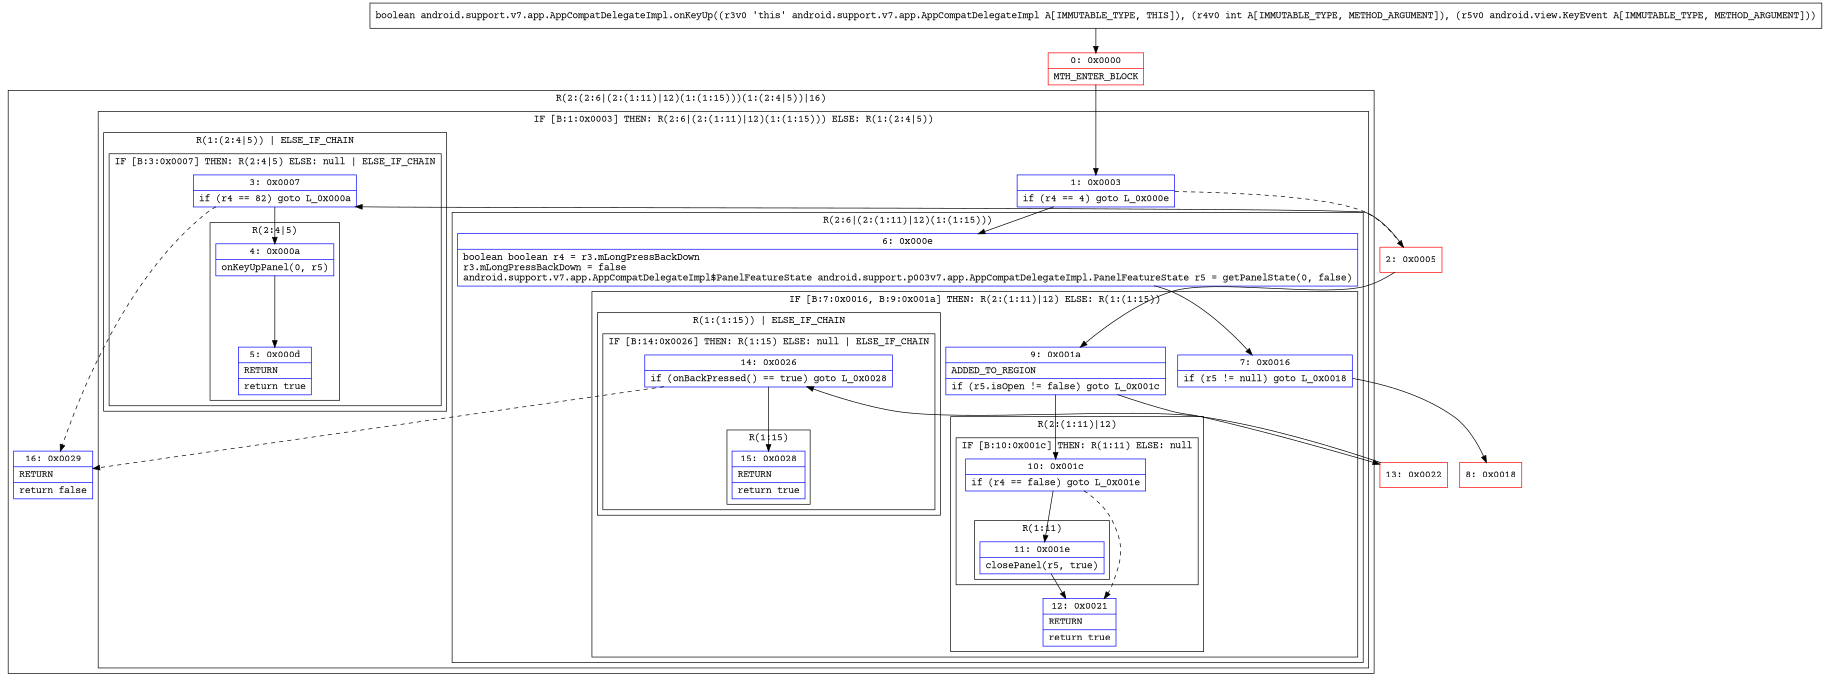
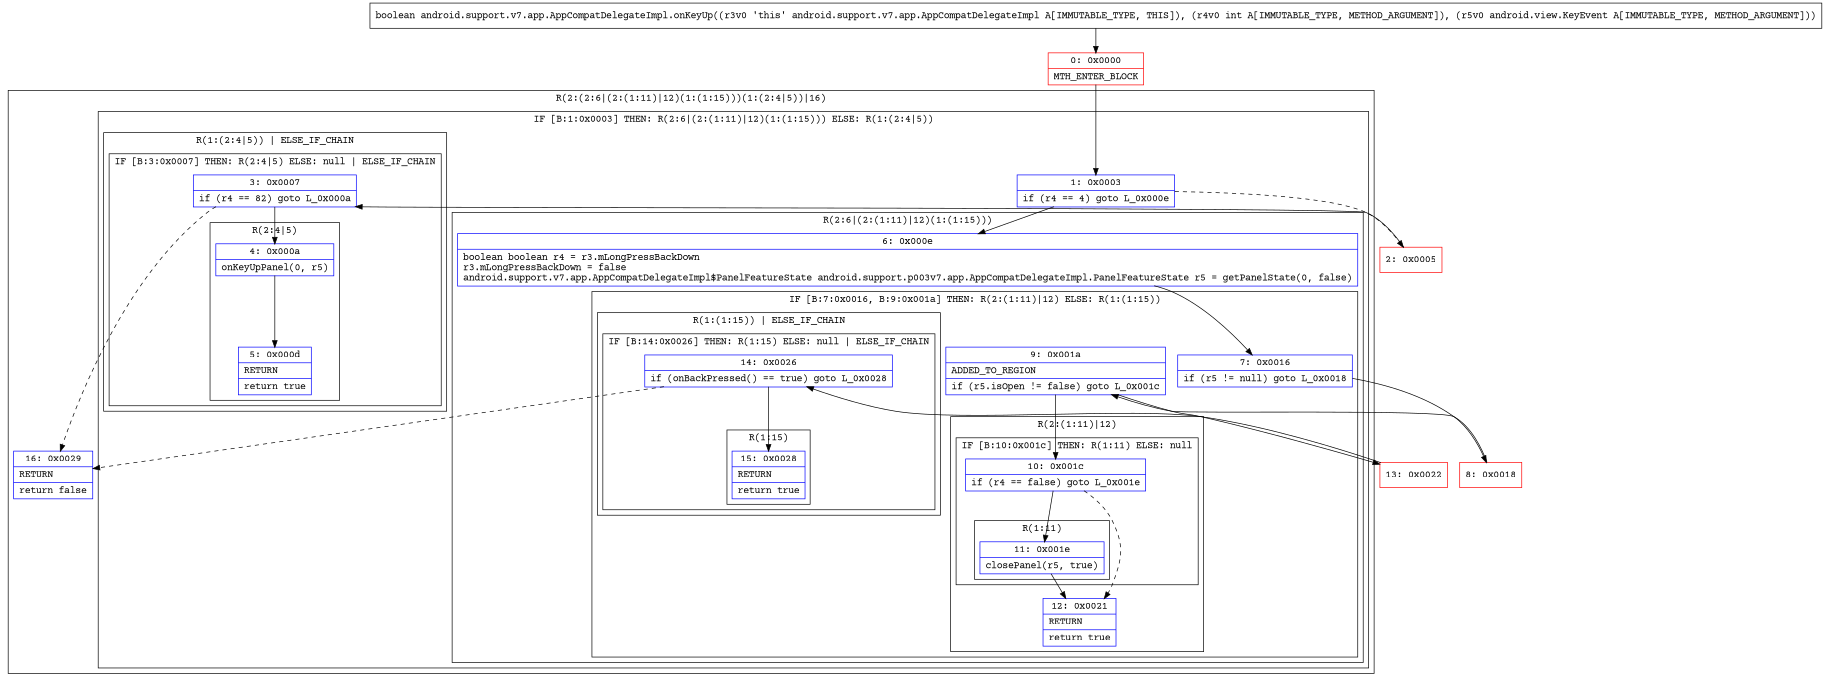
  digraph {
    fontname="Courier Prime"
    node [color=blue fontname="Courier Prime" shape=record]
    edge [fontname="Courier Prime"]
    n1 [label="{11\:\ 0x001e|closePanel(r5, true)\l}"]
    n2 [label="{10\:\ 0x001c|if (r4 == false) goto L_0x001e\l}"]
    n3 [label="{12\:\ 0x0021|RETURN\l|return true\l}"]
    n4 [label="{15\:\ 0x0028|RETURN\l|return true\l}"]
    n5 [label="{14\:\ 0x0026|if (onBackPressed() == true) goto L_0x0028\l}"]
    n6 [label="{7\:\ 0x0016|if (r5 != null) goto L_0x0018\l}"]
    n7 [label="{9\:\ 0x001a|ADDED_TO_REGION\l|if (r5.isOpen != false) goto L_0x001c\l}"]
    n8 [label="{6\:\ 0x000e|boolean boolean r4 = r3.mLongPressBackDown\lr3.mLongPressBackDown = false\landroid.support.v7.app.AppCompatDelegateImpl$PanelFeatureState android.support.p003v7.app.AppCompatDelegateImpl.PanelFeatureState r5 = getPanelState(0, false)\l}"]
    n9 [label="{4\:\ 0x000a|onKeyUpPanel(0, r5)\l}"]
    n10 [label="{5\:\ 0x000d|RETURN\l|return true\l}"]
    n11 [label="{3\:\ 0x0007|if (r4 == 82) goto L_0x000a\l}"]
    n12 [label="{1\:\ 0x0003|if (r4 == 4) goto L_0x000e\l}"]
    n13 [label="{16\:\ 0x0029|RETURN\l|return false\l}"]
    n14 [color=red label="{8\:\ 0x0018}"]
    n15 [color=red label="{13\:\ 0x0022}"]
    n16 [color=red label="{2\:\ 0x0005}"]
    n17 [color=red label="{0\:\ 0x0000|MTH_ENTER_BLOCK\l}"]
    n18 [label="{boolean android.support.v7.app.AppCompatDelegateImpl.onKeyUp((r3v0 'this' android.support.v7.app.AppCompatDelegateImpl A[IMMUTABLE_TYPE, THIS]), (r4v0 int A[IMMUTABLE_TYPE, METHOD_ARGUMENT]), (r5v0 android.view.KeyEvent A[IMMUTABLE_TYPE, METHOD_ARGUMENT])) }" color=""]
    subgraph cluster_1 {
      label="R(2:(2:6|(2:(1:11)|12)(1:(1:15)))(1:(2:4|5))|16)"
      n13
      subgraph cluster_2 {
        label="IF [B:1:0x0003] THEN: R(2:6|(2:(1:11)|12)(1:(1:15))) ELSE: R(1:(2:4|5))"
        n12
        subgraph cluster_3 {
          label="R(2:6|(2:(1:11)|12)(1:(1:15)))"
          n8
          subgraph cluster_4 {
            label="IF [B:7:0x0016, B:9:0x001a] THEN: R(2:(1:11)|12) ELSE: R(1:(1:15))"
            n6
            n7
            subgraph cluster_5 {
              label="R(2:(1:11)|12)"
              n3
              subgraph cluster_6 {
                label="IF [B:10:0x001c] THEN: R(1:11) ELSE: null"
                n2
                subgraph cluster_7 {
                  label="R(1:11)"
                  n1
                }
              }
            }
            subgraph cluster_8 {
              label="R(1:(1:15)) | ELSE_IF_CHAIN\l"
              subgraph cluster_9 {
                label="IF [B:14:0x0026] THEN: R(1:15) ELSE: null | ELSE_IF_CHAIN\l"
                n5
                subgraph cluster_10 {
                  label="R(1:15)"
                  n4
                }
              }
            }
          }
        }
        subgraph cluster_11 {
          label="R(1:(2:4|5)) | ELSE_IF_CHAIN\l"
          subgraph cluster_12 {
            label="IF [B:3:0x0007] THEN: R(2:4|5) ELSE: null | ELSE_IF_CHAIN\l"
            n11
            subgraph cluster_13 {
              label="R(2:4|5)"
              n9
              n10
            }
          }
        }
      }
    }
    n1 -> n3
    n2 -> n1
    n2 -> n3 [style=dashed]
    n5 -> n4
    n5 -> n13 [style=dashed]
    n6 -> n14
    n7 -> n2
    n7 -> n15 [style=solid]
    n8 -> n6
    n9 -> n10
    n11 -> n9
    n11 -> n13 [style=dashed]
    n12 -> n8
    n12 -> n16 [style=dashed]
-   n16 -> n7
+   n14 -> n7
    n15 -> n5
    n16 -> n11
    n17 -> n12
    n18 -> n17
  }
